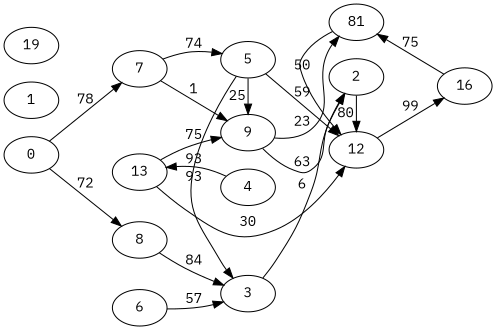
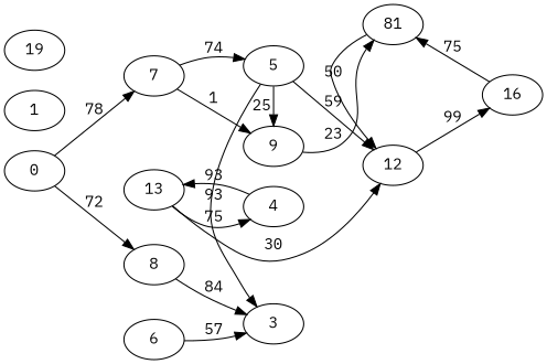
  digraph {
    fontname="IBM Plex Mono"
    rankdir=LR
    ranksep=equally
    node [fontname="IBM Plex Mono"]
    edge [fontname="IBM Plex Mono"]
    0
    7
    8
    9
    5
    3
    n7 [label=81]
-   2
    12
    n10 [label=16]
    1
    4
    13
    6
    n15 [label=19]
    subgraph sub_1 {
      rank=same
      0
    }
    subgraph sub_2 {
      rank=same
      7
      8
    }
    subgraph sub_3 {
      rank=same
      9
      5
      3
    }
    subgraph sub_4 {
      rank=same
      n7
-     2
      12
    }
    subgraph sub_5 {
      rank=same
      n10
    }
    subgraph sub_6 {
      rank=same
    }
    subgraph sub_7 {
      rank=same
      1
    }
    subgraph sub_8 {
      rank=same
      4
    }
    subgraph sub_9 {
      rank=same
      13
    }
    subgraph sub_10 {
      rank=same
    }
    subgraph sub_11 {
      rank=same
      6
    }
    subgraph sub_12 {
      rank=same
    }
    subgraph sub_13 {
      rank=same
      n15
    }
    0 -> 7 [label=78]
    0 -> 8 [label=72]
    7 -> 9 [label=1]
    7 -> 5 [label=74]
    8 -> 3 [label=84]
    9 -> n7 [label=23]
-   9 -> 2 [label=63]
    5 -> 9 [label=25]
    5 -> 3 [label=93]
    5 -> 12 [label=59]
-   3 -> 2 [label=6]
    n7 -> 12 [label=50]
-   2 -> 12 [label=80]
    12 -> n10 [label=99]
    n10 -> n7 [label=75]
    4 -> 13 [label=93]
    13 -> 12 [label=30]
-   13 -> 9 [label=75]
+   13 -> 4 [label=75]
    6 -> 3 [label=57]
  }
